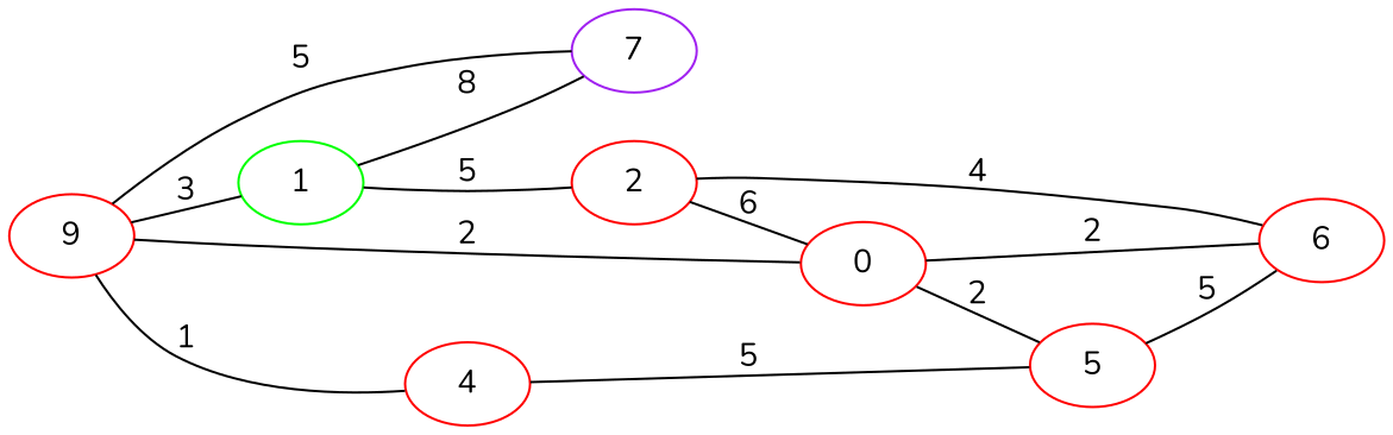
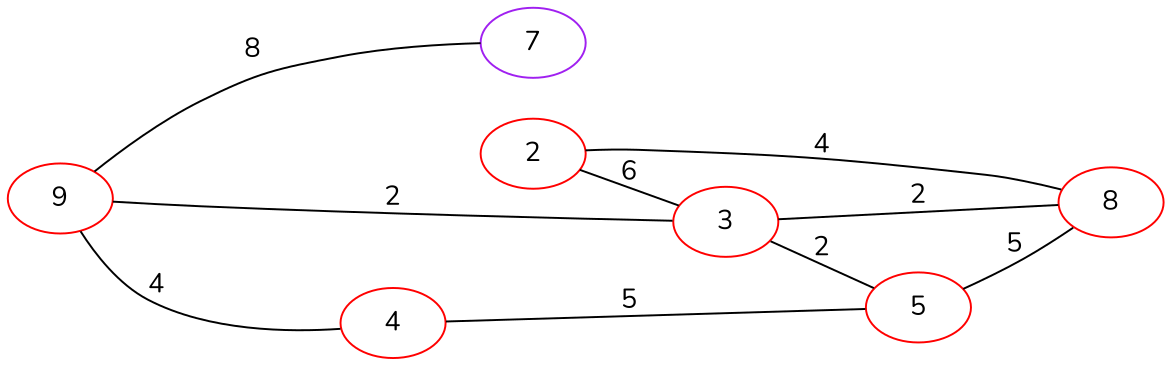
  graph {
    fontname=Nunito
    rankdir=LR
    node [color=red fontname=Nunito weight=1]
    edge [fontname=Nunito]
    n1 [label=9]
-   1 [color=green weight=2]
-   3 [label=0]
+   3
    4
    7 [color=purple weight=4]
    2
-   6
+   6 [label=8]
    5
-   n1 -- 1 [label=3]
    n1 -- 3 [label=2]
-   n1 -- 4 [label=1]
-   n1 -- 7 [label=5]
-   1 -- 7 [label=8]
-   1 -- 2 [label=5]
+   n1 -- 4 [label=4]
+   n1 -- 7 [label=8]
    3 -- 6 [label=2]
    3 -- 5 [label=2]
    4 -- 5 [label=5]
    2 -- 3 [label=6]
    2 -- 6 [label=4]
    5 -- 6 [label=5]
  }
